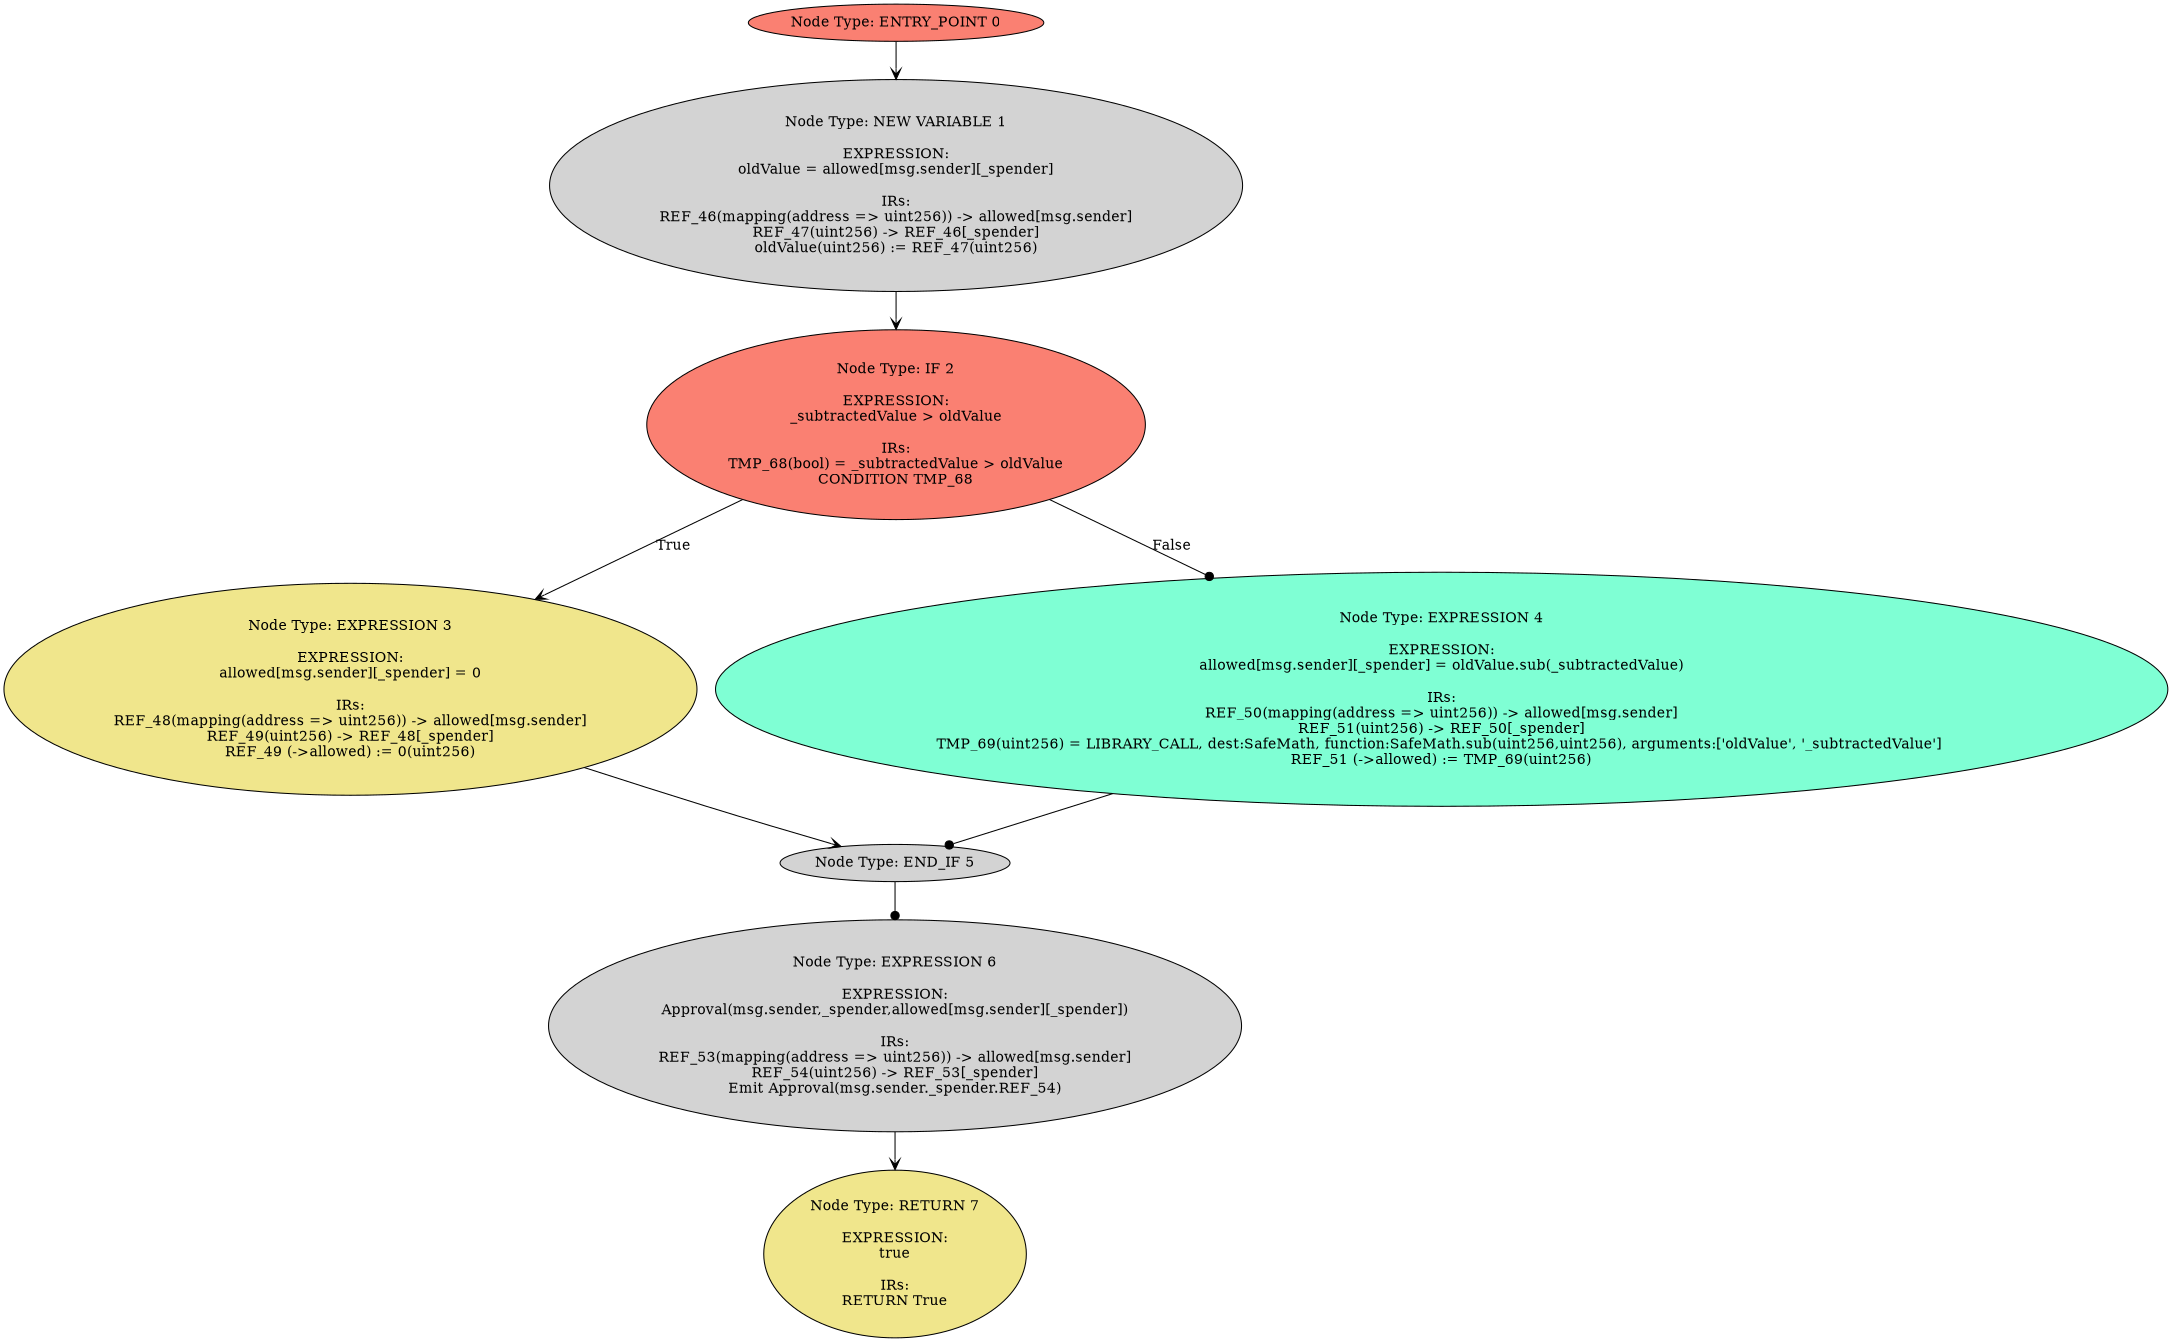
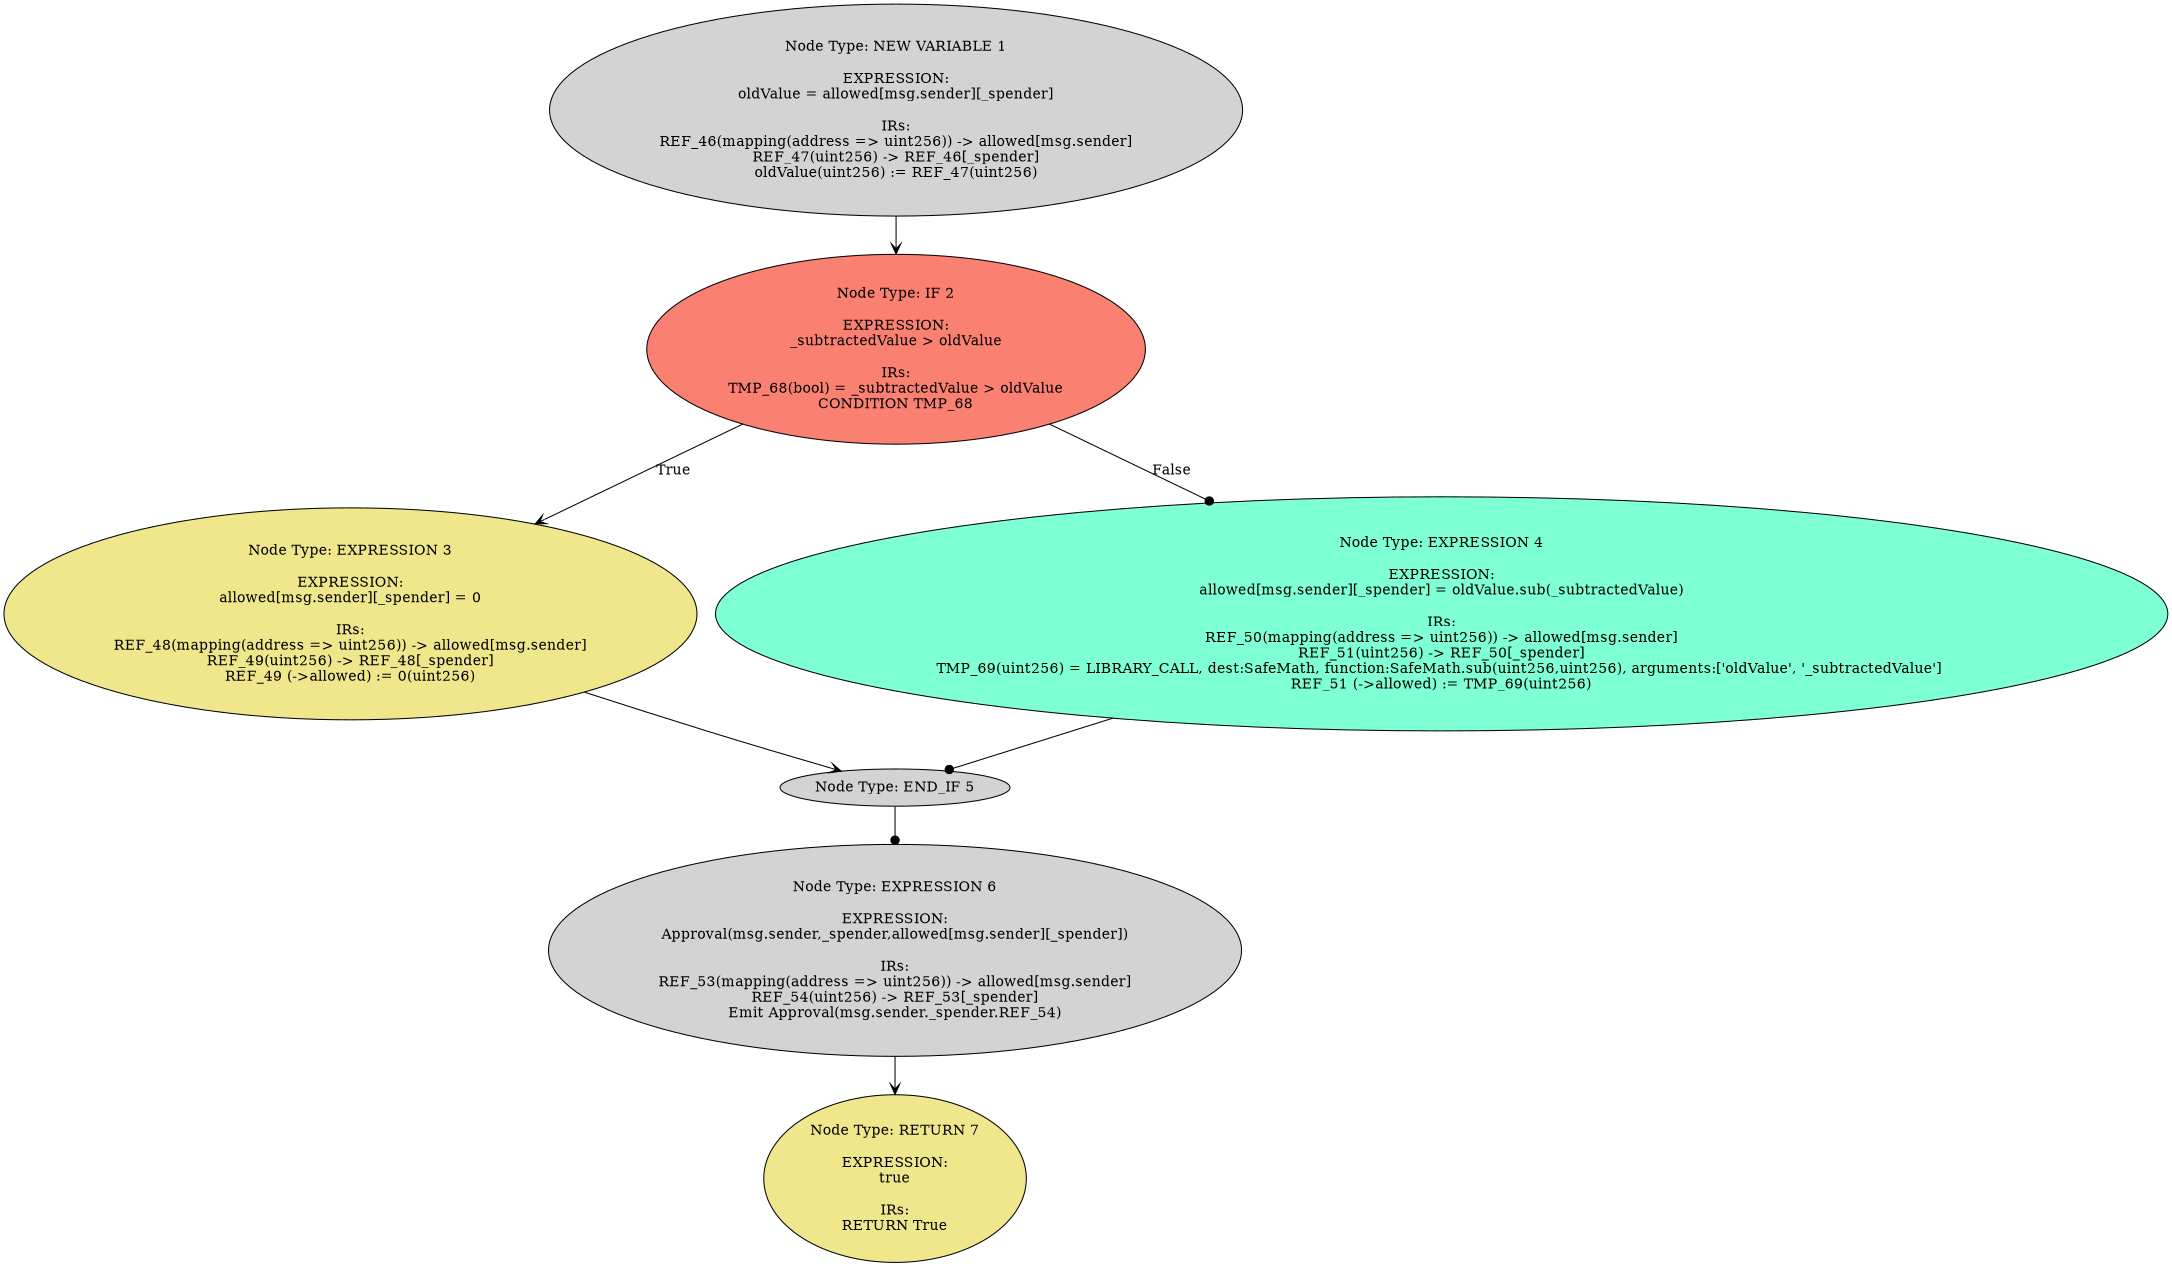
  digraph {
    node [style=filled fillcolor=lightgrey]
    edge [arrowhead=vee]
-   n1 [label="Node Type: ENTRY_POINT 0\n" fillcolor=salmon]
    n2 [label="Node Type: NEW VARIABLE 1\n\nEXPRESSION:\noldValue = allowed[msg.sender][_spender]\n\nIRs:\nREF_46(mapping(address => uint256)) -> allowed[msg.sender]\nREF_47(uint256) -> REF_46[_spender]\noldValue(uint256) := REF_47(uint256)"]
    n3 [label="Node Type: IF 2\n\nEXPRESSION:\n_subtractedValue > oldValue\n\nIRs:\nTMP_68(bool) = _subtractedValue > oldValue\nCONDITION TMP_68" fillcolor=salmon]
    n4 [label="Node Type: EXPRESSION 3\n\nEXPRESSION:\nallowed[msg.sender][_spender] = 0\n\nIRs:\nREF_48(mapping(address => uint256)) -> allowed[msg.sender]\nREF_49(uint256) -> REF_48[_spender]\nREF_49 (->allowed) := 0(uint256)" fillcolor=khaki]
    n5 [label="Node Type: EXPRESSION 4\n\nEXPRESSION:\nallowed[msg.sender][_spender] = oldValue.sub(_subtractedValue)\n\nIRs:\nREF_50(mapping(address => uint256)) -> allowed[msg.sender]\nREF_51(uint256) -> REF_50[_spender]\nTMP_69(uint256) = LIBRARY_CALL, dest:SafeMath, function:SafeMath.sub(uint256,uint256), arguments:['oldValue', '_subtractedValue'] \nREF_51 (->allowed) := TMP_69(uint256)" fillcolor=aquamarine]
    n6 [label="Node Type: END_IF 5\n"]
    n7 [label="Node Type: EXPRESSION 6\n\nEXPRESSION:\nApproval(msg.sender,_spender,allowed[msg.sender][_spender])\n\nIRs:\nREF_53(mapping(address => uint256)) -> allowed[msg.sender]\nREF_54(uint256) -> REF_53[_spender]\nEmit Approval(msg.sender._spender.REF_54)"]
    n8 [label="Node Type: RETURN 7\n\nEXPRESSION:\ntrue\n\nIRs:\nRETURN True" fillcolor=khaki]
-   n1 -> n2
    n2 -> n3
    n3 -> n4 [label=True]
    n3 -> n5 [label=False arrowhead=dot]
    n4 -> n6
    n5 -> n6 [arrowhead=dot]
    n6 -> n7 [arrowhead=dot]
    n7 -> n8
  }
